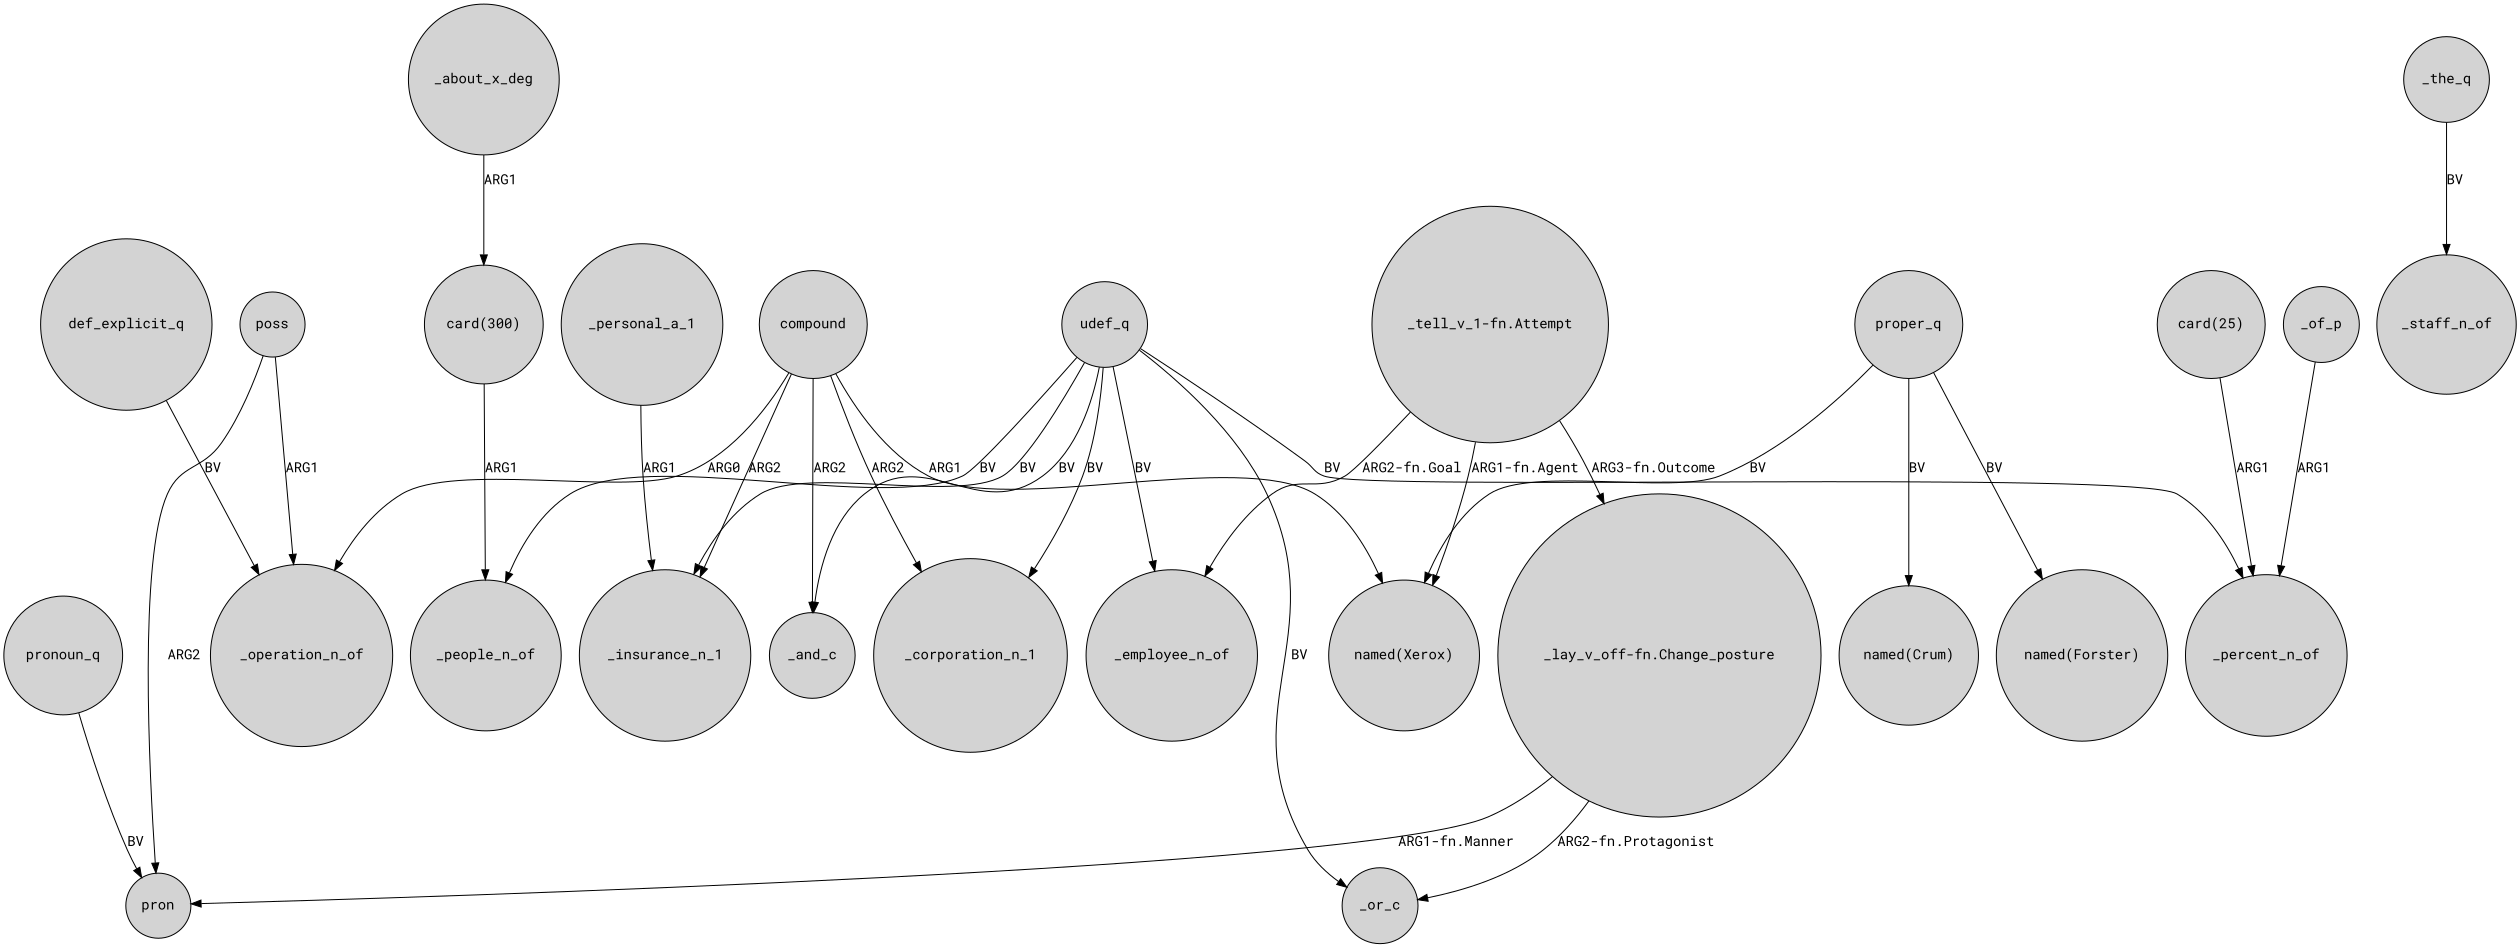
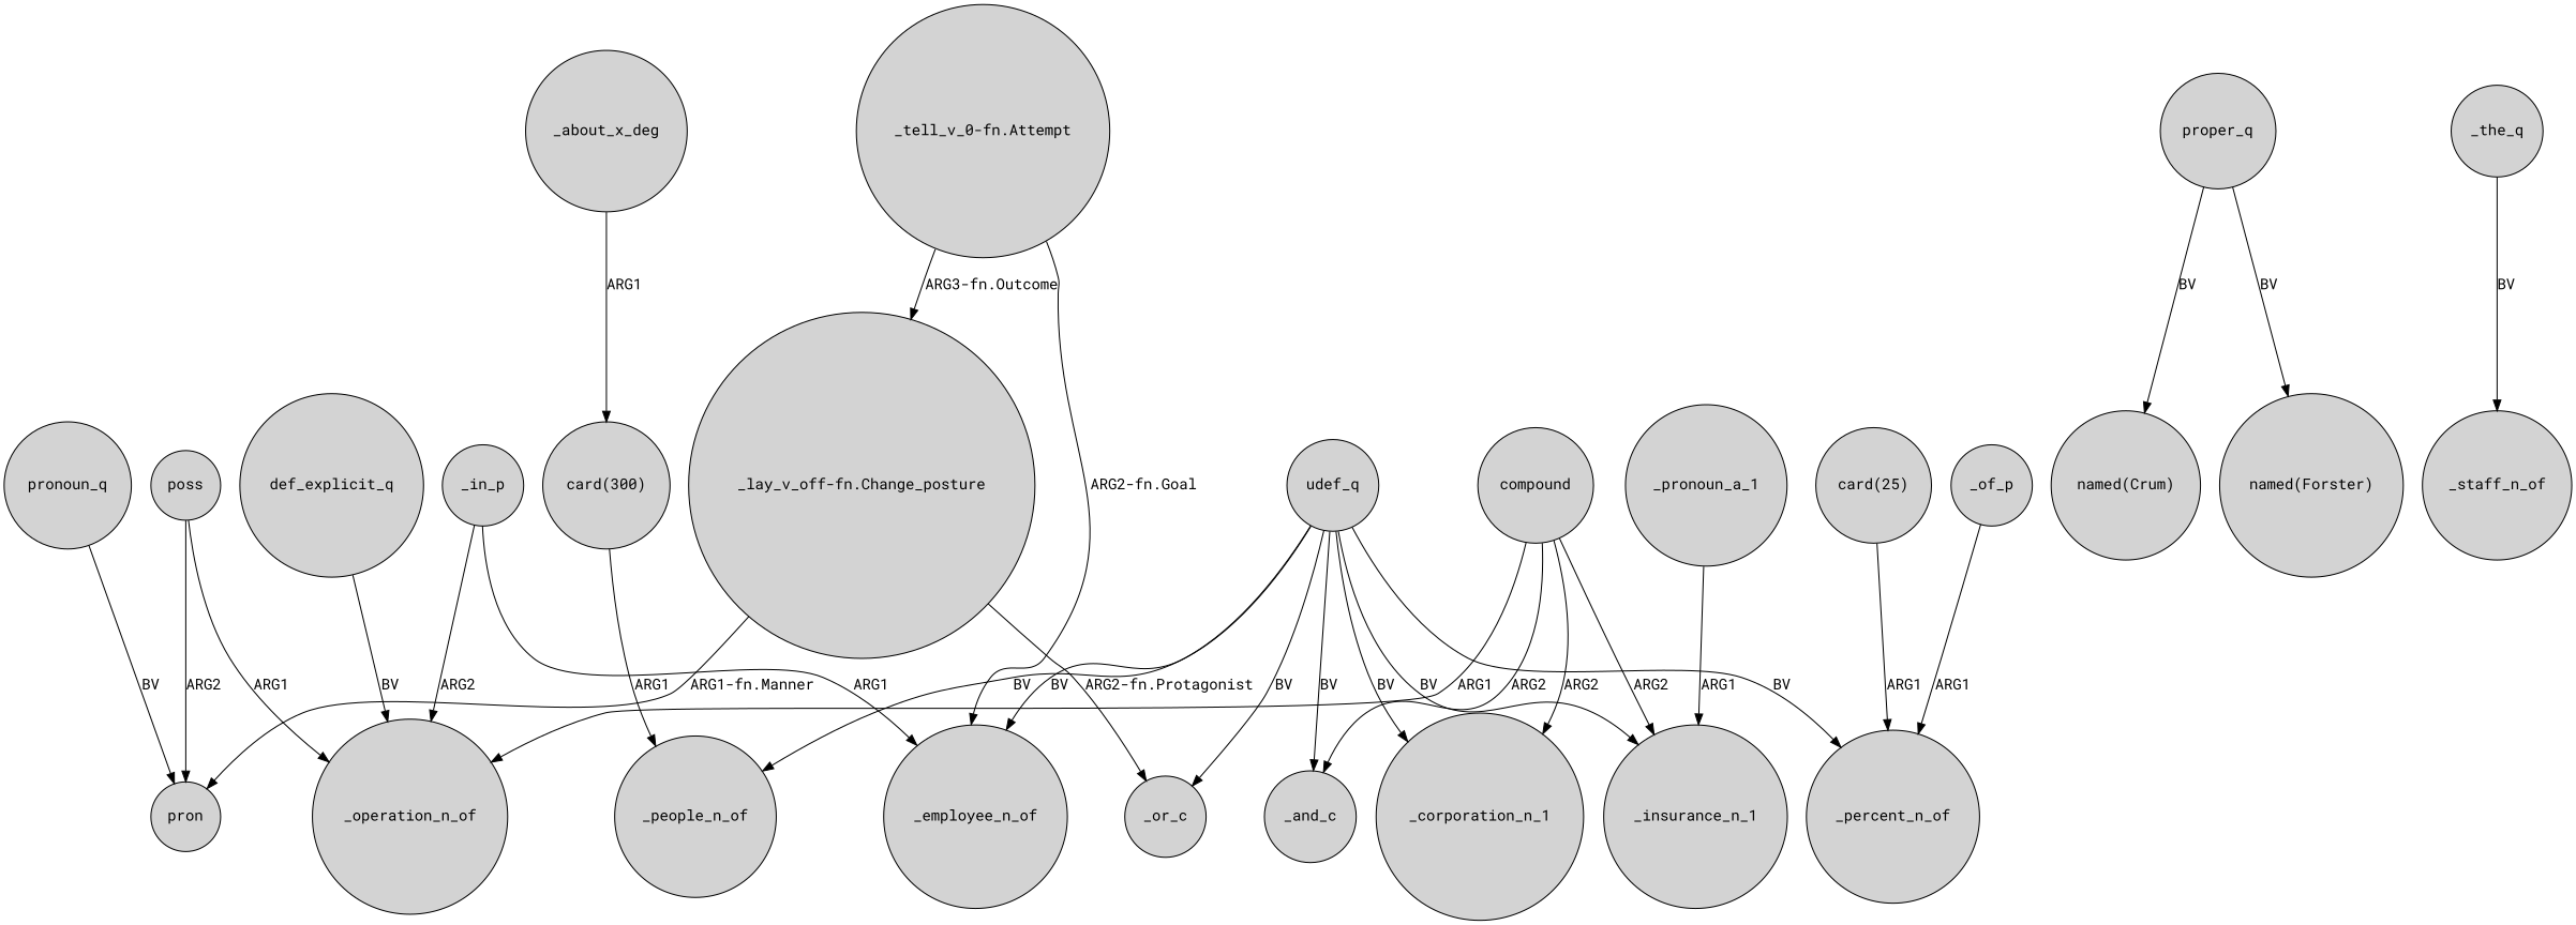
  digraph {
    fontname="Roboto Mono"
    node [fontname="Roboto Mono" shape=circle style=filled]
    edge [fontname="Roboto Mono"]
    udef_q
    _people_n_of
    _or_c
    _insurance_n_1
    _employee_n_of
    _percent_n_of
    _and_c
    _corporation_n_1
    "_lay_v_off-fn.Change_posture"
    pron
+   _in_p
    _operation_n_of
    proper_q
    "named(Crum)"
-   "named(Xerox)"
    "named(Forster)"
-   "_tell_v_1-fn.Attempt"
+   "_tell_v_1-fn.Attempt" [label="_tell_v_0-fn.Attempt"]
    poss
    "card(25)"
    compound
-   _personal_a_1
+   _personal_a_1 [label=_pronoun_a_1]
    _of_p
    pronoun_q
    "card(300)"
    _about_x_deg
    def_explicit_q
    _the_q
    _staff_n_of
    udef_q -> _people_n_of [label=BV]
    udef_q -> _or_c [label=BV]
    udef_q -> _insurance_n_1 [label=BV]
    udef_q -> _employee_n_of [label=BV]
    udef_q -> _percent_n_of [label=BV]
    udef_q -> _and_c [label=BV]
    udef_q -> _corporation_n_1 [label=BV]
    "_lay_v_off-fn.Change_posture" -> _or_c [label="ARG2-fn.Protagonist"]
    "_lay_v_off-fn.Change_posture" -> pron [label="ARG1-fn.Manner"]
+   _in_p -> _employee_n_of [label=ARG1]
+   _in_p -> _operation_n_of [label=ARG2]
    proper_q -> "named(Crum)" [label=BV]
-   proper_q -> "named(Xerox)" [label=BV]
    proper_q -> "named(Forster)" [label=BV]
    "_tell_v_1-fn.Attempt" -> _employee_n_of [label="ARG2-fn.Goal"]
    "_tell_v_1-fn.Attempt" -> "_lay_v_off-fn.Change_posture" [label="ARG3-fn.Outcome"]
-   "_tell_v_1-fn.Attempt" -> "named(Xerox)" [label="ARG1-fn.Agent"]
    poss -> pron [label=ARG2]
    poss -> _operation_n_of [label=ARG1]
    "card(25)" -> _percent_n_of [label=ARG1]
    compound -> _insurance_n_1 [label=ARG2]
    compound -> _and_c [label=ARG2]
    compound -> _corporation_n_1 [label=ARG2]
-   compound -> _operation_n_of [label=ARG0]
-   compound -> "named(Xerox)" [label=ARG1]
+   compound -> _operation_n_of [label=ARG1]
    _personal_a_1 -> _insurance_n_1 [label=ARG1]
    _of_p -> _percent_n_of [label=ARG1]
    pronoun_q -> pron [label=BV]
    "card(300)" -> _people_n_of [label=ARG1]
    _about_x_deg -> "card(300)" [label=ARG1]
    def_explicit_q -> _operation_n_of [label=BV]
    _the_q -> _staff_n_of [label=BV]
  }
